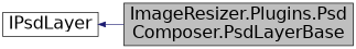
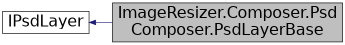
  digraph {
    rankdir=LR
    node [color=black fontname=Helvetica fontsize=24 shape=record style=filled]
-   n1 [fillcolor=grey75 fontcolor=black height=0.2 label="ImageResizer.Plugins.Psd\lComposer.PsdLayerBase" width=0.4]
+   n1 [fillcolor=grey75 fontcolor=black height=0.2 label="ImageResizer.Composer.Psd\lComposer.PsdLayerBase" width=0.4]
    n2 [fillcolor=white height=0.2 label=IPsdLayer width=0.4]
    n2 -> n1 [color=midnightblue dir=back fontname=Helvetica fontsize=24 labelfontname=Helvetica labelfontsize=24 style=solid]
  }
